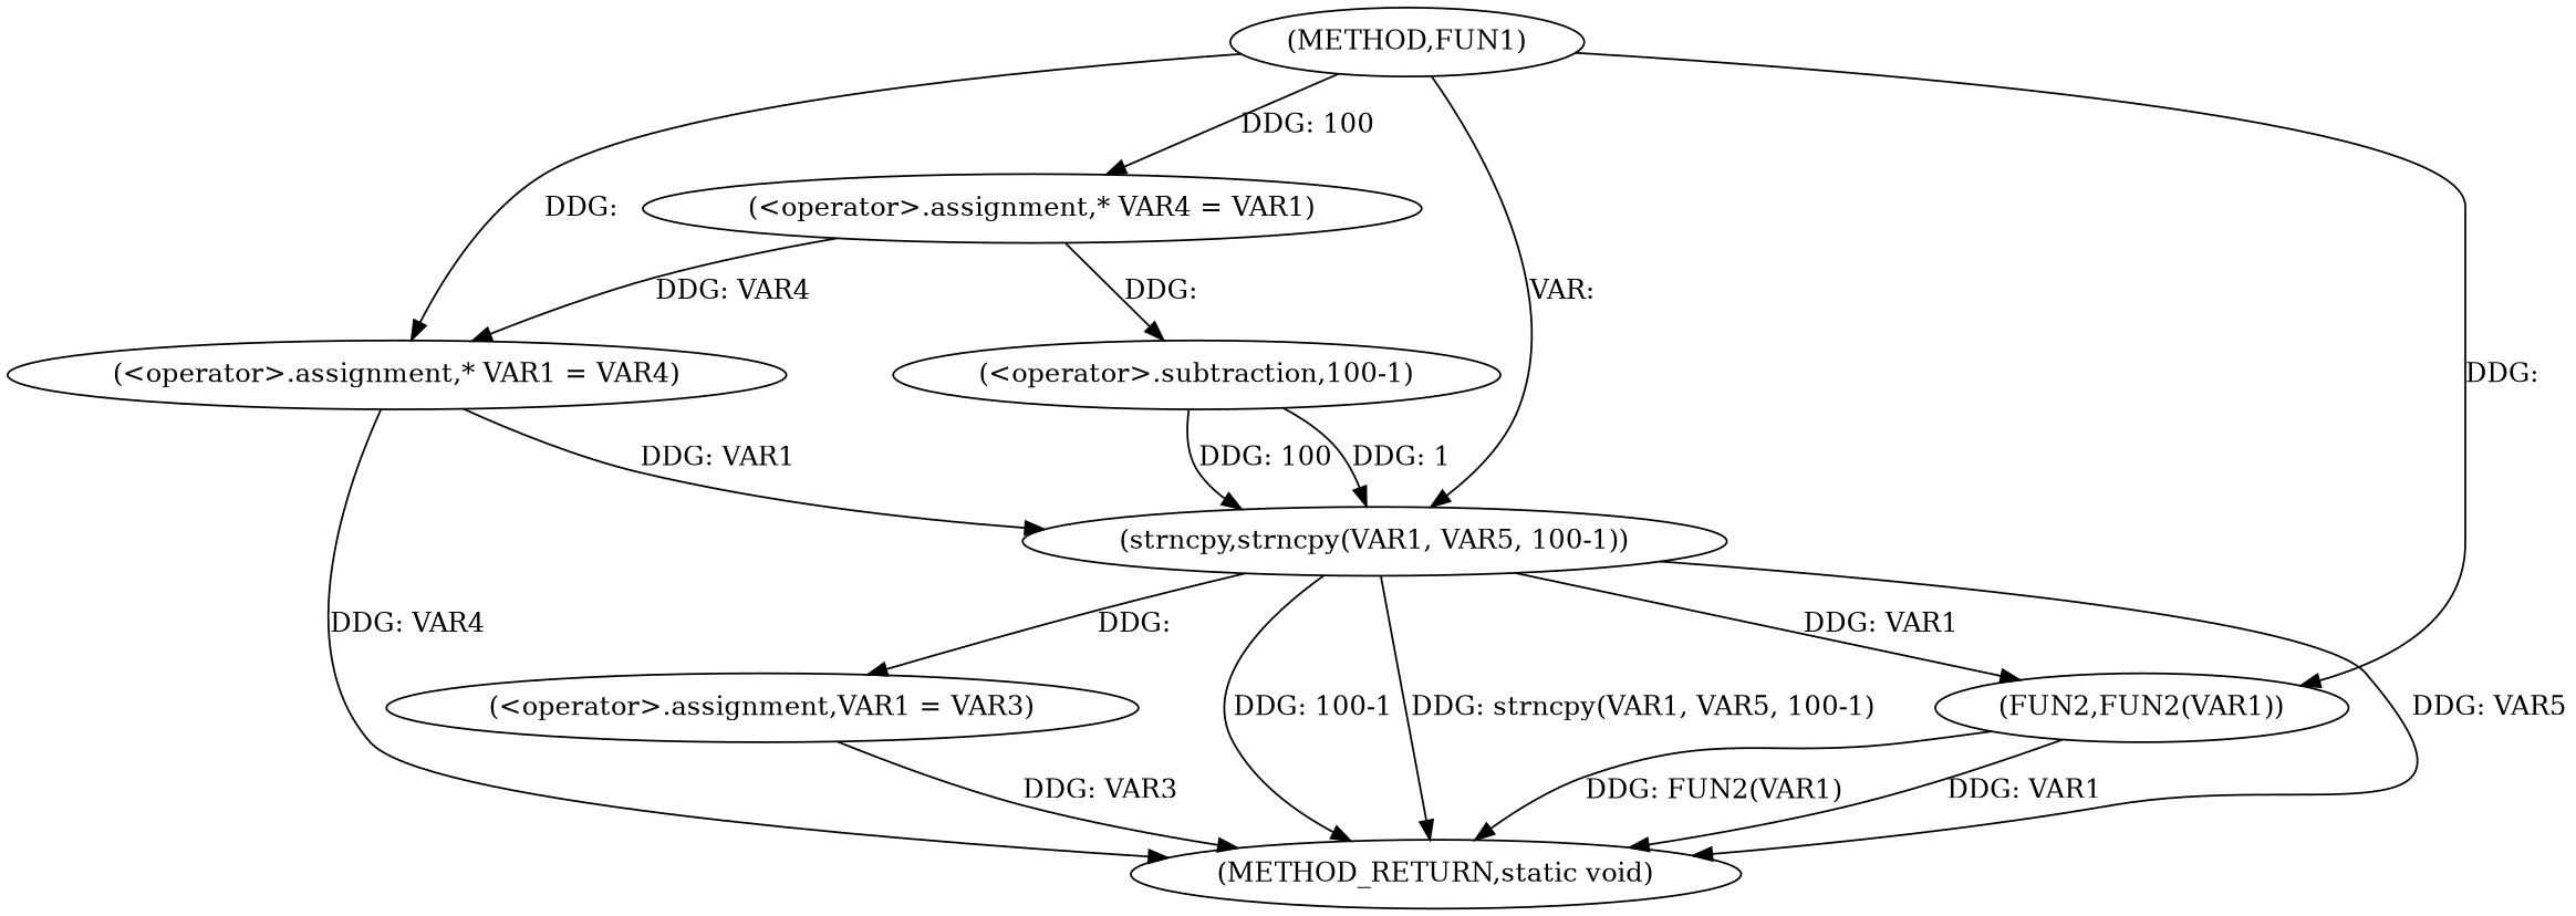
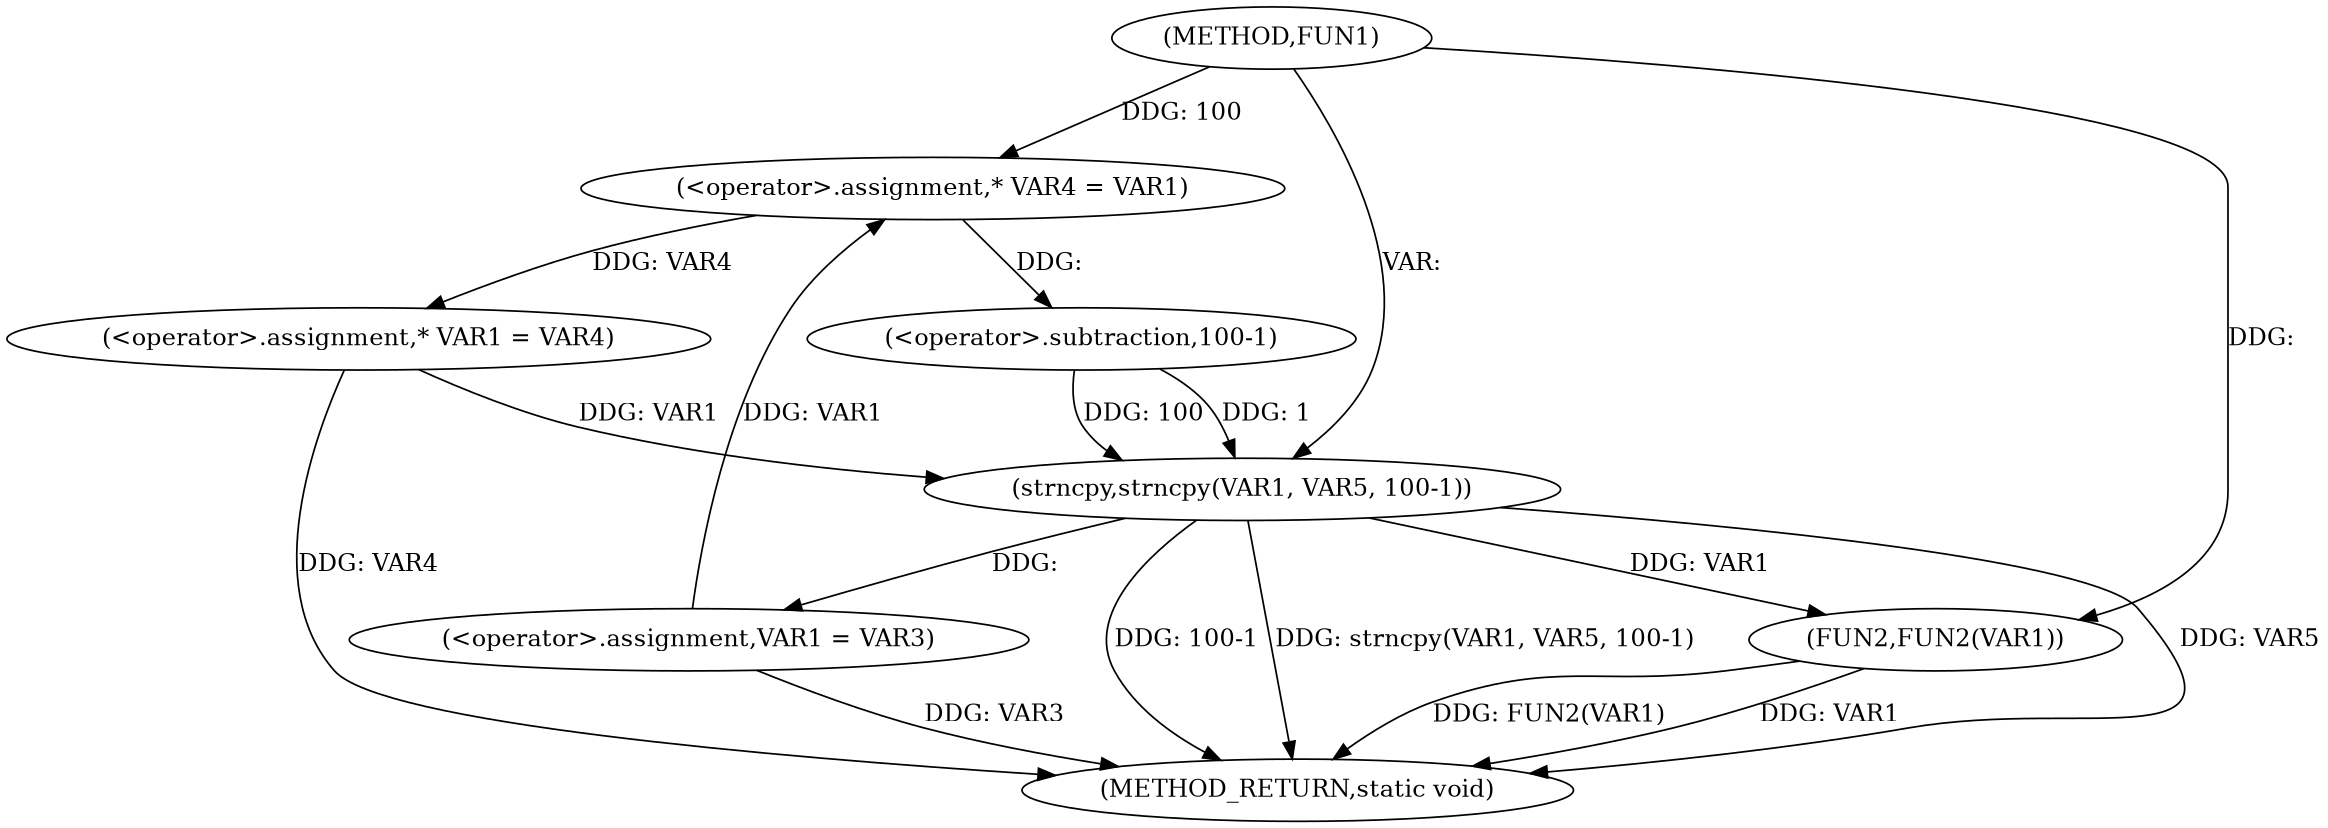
  digraph {
    n1 [label="(METHOD,FUN1)"]
    n2 [label="(<operator>.assignment,* VAR4 = VAR1)"]
    n3 [label="(<operator>.assignment,* VAR1 = VAR4)"]
    n4 [label="(strncpy,strncpy(VAR1, VAR5, 100-1))"]
    n5 [label="(FUN2,FUN2(VAR1))"]
    n6 [label="(<operator>.assignment,VAR1 = VAR3)"]
    n7 [label="(METHOD_RETURN,static void)"]
    n8 [label="(<operator>.subtraction,100-1)"]
    n1 -> n2 [label="DDG: 100"]
-   n1 -> n3 [label="DDG: "]
    n1 -> n4 [label="VAR: "]
    n1 -> n5 [label="DDG: "]
    n2 -> n3 [label="DDG: VAR4"]
    n2 -> n8 [label="DDG: "]
    n3 -> n4 [label="DDG: VAR1"]
    n3 -> n7 [label="DDG: VAR4"]
    n4 -> n5 [label="DDG: VAR1"]
    n4 -> n6 [label="DDG: "]
    n4 -> n7 [label="DDG: VAR5"]
    n4 -> n7 [label="DDG: 100-1"]
    n4 -> n7 [label="DDG: strncpy(VAR1, VAR5, 100-1)"]
    n5 -> n7 [label="DDG: VAR1"]
    n5 -> n7 [label="DDG: FUN2(VAR1)"]
+   n6 -> n2 [label="DDG: VAR1"]
    n6 -> n7 [label="DDG: VAR3"]
    n8 -> n4 [label="DDG: 100"]
    n8 -> n4 [label="DDG: 1"]
  }
